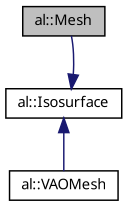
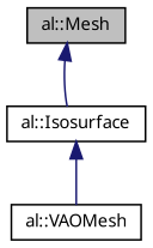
  digraph {
    node [color=black fontname="FreeSans.ttf" fontsize=10 shape=record]
    edge [color=midnightblue dir=back fontname="FreeSans.ttf" fontsize=10 labelfontname="FreeSans.ttf" labelfontsize=10 style=solid]
    n1 [fillcolor=grey75 fontcolor=black height=0.2 label="al::Mesh" style=filled width=0.4]
    n2 [height=0.2 label="al::Isosurface" width=0.4]
    n3 [height=0.2 label="al::VAOMesh" width=0.4]
-   n2 -> n1
+   n1 -> n2
    n2 -> n3
  }
